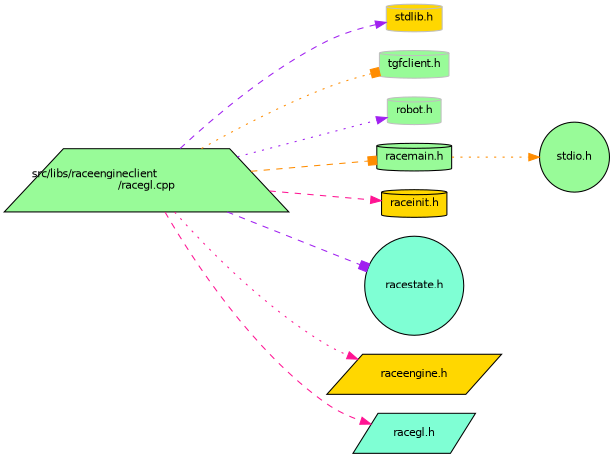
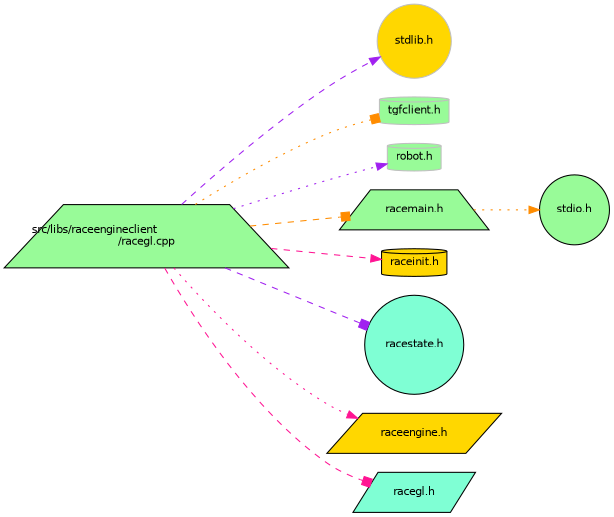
  digraph {
    rankdir=LR
    node [color=black fillcolor=palegreen fontname=Helvetica fontsize=10 shape=cylinder style=filled]
    edge [arrowhead=normal color=purple fontname=Helvetica fontsize=10 labelfontname=Helvetica labelfontsize=10 style=dashed]
    n1 [fontcolor=black height=0.2 label="src/libs/raceengineclient\l/racegl.cpp" shape=trapezium width=0.4]
-   n2 [color=grey75 fillcolor=gold height=0.2 label="stdlib.h" width=0.4]
+   n2 [color=grey75 fillcolor=gold height=0.2 label="stdlib.h" shape=circle width=0.4]
    n3 [color=grey75 height=0.2 label="tgfclient.h" width=0.4]
    n4 [color=grey75 height=0.2 label="robot.h" width=0.4]
-   n5 [height=0.2 label="racemain.h" width=0.4]
+   n5 [height=0.2 label="racemain.h" shape=trapezium width=0.4]
    n6 [fillcolor=gold height=0.2 label="raceinit.h" width=0.4]
    n7 [fillcolor=aquamarine height=0.2 label="racestate.h" shape=circle width=0.4]
    n8 [fillcolor=gold height=0.2 label="raceengine.h" shape=parallelogram width=0.4]
    n9 [fillcolor=aquamarine height=0.2 label="racegl.h" shape=parallelogram width=0.4]
    n10 [height=0.2 label="stdio.h" shape=circle width=0.4]
    n1 -> n2
    n1 -> n3 [arrowhead=box color=darkorange style=dotted]
    n1 -> n4 [style=dotted]
    n1 -> n5 [arrowhead=box color=darkorange]
    n1 -> n6 [color=deeppink]
    n1 -> n7 [arrowhead=box]
    n1 -> n8 [color=deeppink style=dotted]
-   n1 -> n9 [color=deeppink]
+   n1 -> n9 [arrowhead=box color=deeppink]
    n5 -> n10 [color=darkorange style=dotted]
  }
